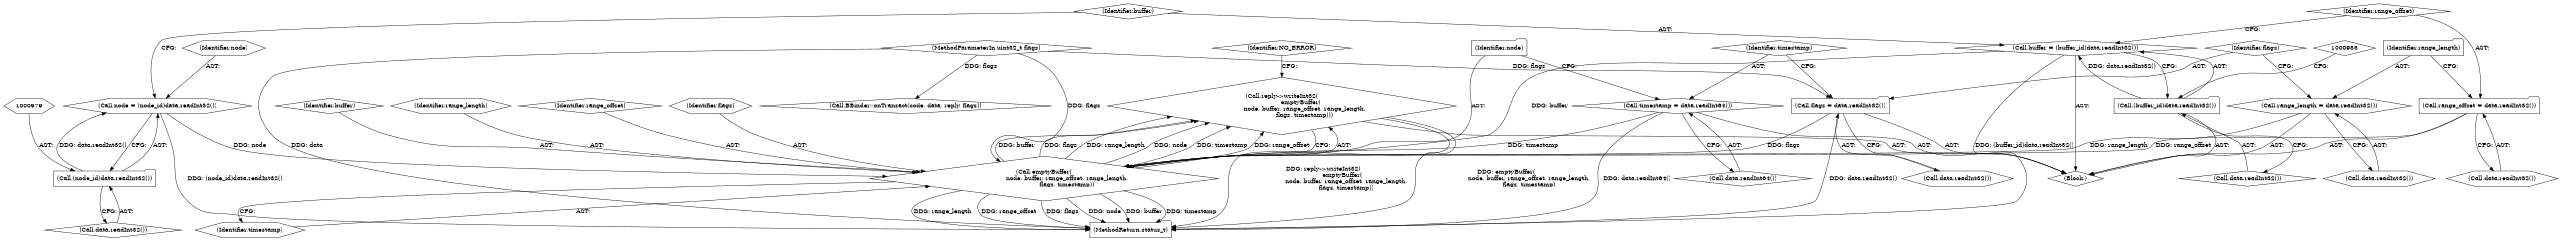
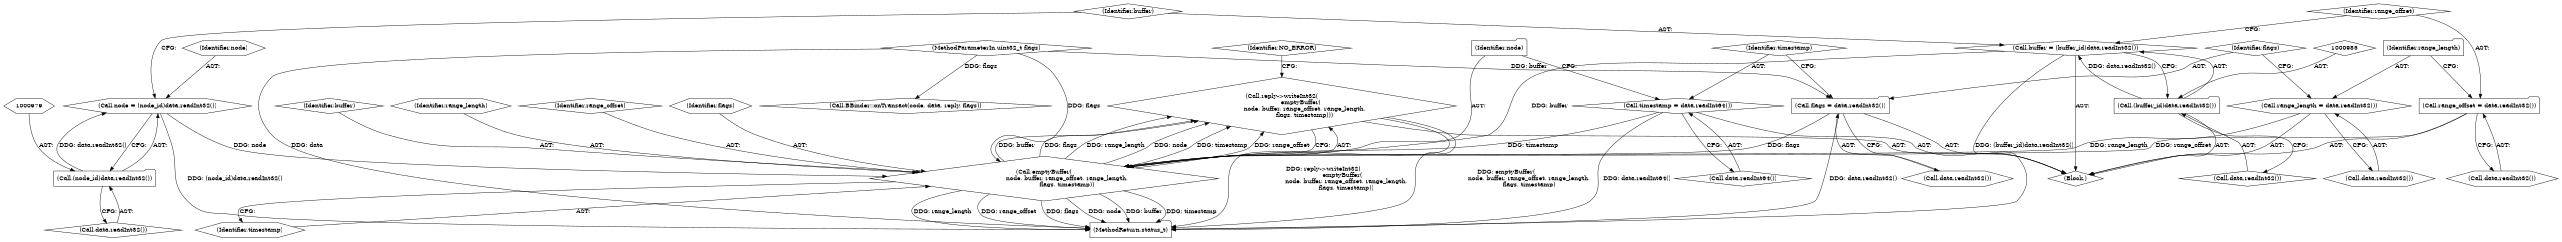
  digraph {
    node [shape=diamond]
    n1 [label="(Call,reply->writeInt32(\n                    emptyBuffer(\n                        node, buffer, range_offset, range_length,\n                        flags, timestamp)))"]
    n2 [label="(Call,emptyBuffer(\n                        node, buffer, range_offset, range_length,\n                        flags, timestamp))"]
    n3 [label="(Block,)"]
    n4 [label="(MethodReturn,status_t)" shape=folder]
    n5 [label="(Identifier,timestamp)" shape=hexagon]
    n6 [label="(Call,node = (node_id)data.readInt32())" shape=hexagon]
    n7 [label="(Call,(node_id)data.readInt32())" shape=folder]
    n8 [label="(Call,data.readInt32())"]
    n9 [label="(Call,buffer = (buffer_id)data.readInt32())"]
    n10 [label="(Call,(buffer_id)data.readInt32())" shape=folder]
    n11 [label="(Call,data.readInt32())"]
    n12 [label="(Call,range_offset = data.readInt32())" shape=folder]
    n13 [label="(Call,data.readInt32())" shape=hexagon]
    n14 [label="(Call,range_length = data.readInt32())" shape=hexagon]
    n15 [label="(Call,data.readInt32())" shape=hexagon]
    n16 [label="(Call,flags = data.readInt32())" shape=folder]
    n17 [label="(Call,data.readInt32())" shape=hexagon]
    n18 [label="(MethodParameterIn,uint32_t flags)"]
    n19 [label="(Call,BBinder::onTransact(code, data, reply, flags))"]
    n20 [label="(Call,timestamp = data.readInt64())"]
    n21 [label="(Call,data.readInt64())"]
    n22 [label="(Identifier,node)" shape=hexagon]
    n23 [label="(Identifier,NO_ERROR)"]
    n24 [label="(Identifier,flags)" shape=hexagon]
    n25 [label="(Identifier,node)" shape=folder]
    n26 [label="(Identifier,range_length)" shape=folder]
    n27 [label="(Identifier,buffer)"]
    n28 [label="(Identifier,flags)"]
    n29 [label="(Identifier,buffer)"]
    n30 [label="(Identifier,range_offset)"]
    n31 [label="(Identifier,timestamp)"]
    n32 [label="(Identifier,range_length)" shape=hexagon]
    n33 [label="(Identifier,range_offset)"]
    1000979 [shape=hexagon]
    1000985
    n1 -> n2 [label="CFG: "]
    n1 -> n3 [label="AST: "]
    n1 -> n4 [label="DDG: reply->writeInt32(\n                    emptyBuffer(\n                        node, buffer, range_offset, range_length,\n                        flags, timestamp))"]
    n1 -> n4 [label="DDG: emptyBuffer(\n                        node, buffer, range_offset, range_length,\n                        flags, timestamp)"]
    n2 -> n1 [label="AST: "]
    n2 -> n1 [label="DDG: buffer"]
    n2 -> n1 [label="DDG: flags"]
    n2 -> n1 [label="DDG: range_length"]
    n2 -> n1 [label="DDG: node"]
    n2 -> n1 [label="DDG: timestamp"]
    n2 -> n1 [label="DDG: range_offset"]
    n2 -> n4 [label="DDG: range_length"]
    n2 -> n4 [label="DDG: range_offset"]
    n2 -> n4 [label="DDG: flags"]
    n2 -> n4 [label="DDG: node"]
    n2 -> n4 [label="DDG: buffer"]
    n2 -> n4 [label="DDG: timestamp"]
    n2 -> n5 [label="CFG: "]
    n5 -> n2 [label="AST: "]
    n6 -> n2 [label="DDG: node"]
    n6 -> n4 [label="DDG: (node_id)data.readInt32()"]
    n6 -> n7 [label="CFG: "]
    n7 -> n6 [label="AST: "]
    n7 -> n6 [label="DDG: data.readInt32()"]
    n7 -> n8 [label="CFG: "]
    n8 -> n7 [label="AST: "]
    n9 -> n2 [label="DDG: buffer"]
    n9 -> n3 [label="AST: "]
    n9 -> n4 [label="DDG: (buffer_id)data.readInt32()"]
    n9 -> n10 [label="CFG: "]
    n10 -> n3 [label="AST: "]
    n10 -> n9 [label="AST: "]
    n10 -> n9 [label="DDG: data.readInt32()"]
    n10 -> n11 [label="CFG: "]
    n11 -> n10 [label="AST: "]
    n12 -> n2 [label="DDG: range_offset"]
    n12 -> n3 [label="AST: "]
    n12 -> n13 [label="CFG: "]
    n13 -> n12 [label="AST: "]
    n14 -> n2 [label="DDG: range_length"]
    n14 -> n3 [label="AST: "]
    n14 -> n15 [label="CFG: "]
    n15 -> n14 [label="AST: "]
    n16 -> n2 [label="DDG: flags"]
    n16 -> n3 [label="AST: "]
    n16 -> n4 [label="DDG: data.readInt32()"]
    n16 -> n17 [label="CFG: "]
    n17 -> n16 [label="AST: "]
    n18 -> n2 [label="DDG: flags"]
    n18 -> n4 [label="DDG: data"]
-   n18 -> n16 [label="DDG: flags"]
+   n18 -> n16 [label="DDG: buffer"]
    n18 -> n19 [label="DDG: flags"]
    n20 -> n2 [label="DDG: timestamp"]
    n20 -> n3 [label="AST: "]
    n20 -> n4 [label="DDG: data.readInt64()"]
    n20 -> n21 [label="CFG: "]
    n21 -> n20 [label="AST: "]
    n22 -> n6 [label="AST: "]
    n23 -> n1 [label="CFG: "]
    n24 -> n2 [label="AST: "]
    n25 -> n2 [label="AST: "]
    n25 -> n20 [label="CFG: "]
    n26 -> n12 [label="CFG: "]
    n26 -> n14 [label="AST: "]
    n27 -> n2 [label="AST: "]
    n28 -> n14 [label="CFG: "]
    n28 -> n16 [label="AST: "]
    n29 -> n6 [label="CFG: "]
    n29 -> n9 [label="AST: "]
    n30 -> n9 [label="CFG: "]
    n30 -> n12 [label="AST: "]
    n31 -> n16 [label="CFG: "]
    n31 -> n20 [label="AST: "]
    n32 -> n2 [label="AST: "]
    n33 -> n2 [label="AST: "]
    1000979 -> n7 [label="AST: "]
-   1000985 -> n10 [label="CFG: "]
+   1000985 -> n10 [label="AST: "]
  }
